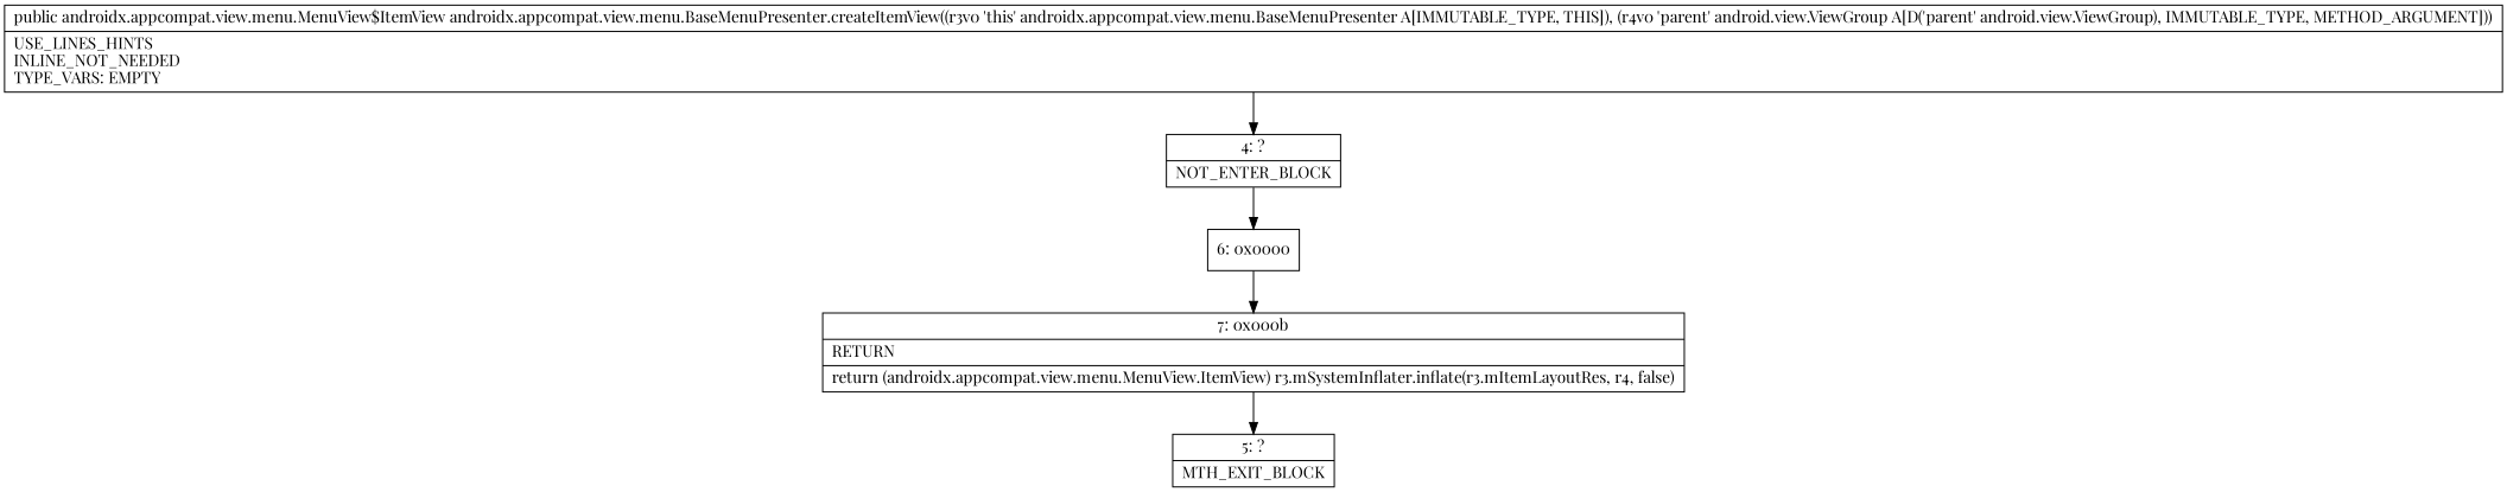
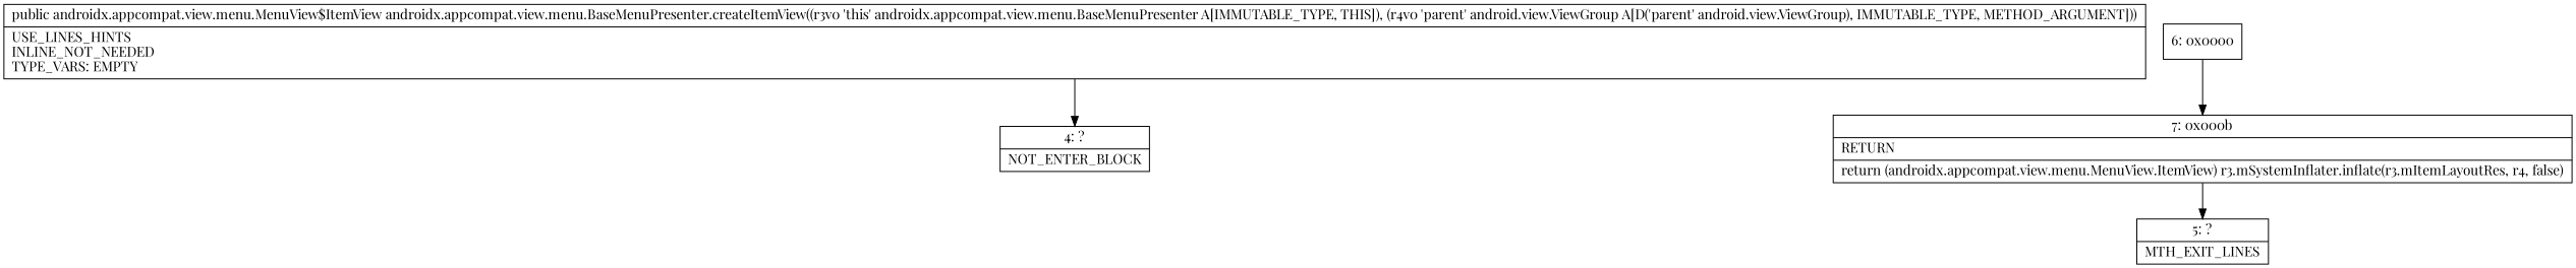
  digraph {
    fontname="Playfair Display"
    node [fontname="Playfair Display" shape=record]
    edge [fontname="Playfair Display"]
    n1 [label="{4\:\ ?|NOT_ENTER_BLOCK\l}"]
    n2 [label="{6\:\ 0x0000}"]
    n3 [label="{7\:\ 0x000b|RETURN\l|return (androidx.appcompat.view.menu.MenuView.ItemView) r3.mSystemInflater.inflate(r3.mItemLayoutRes, r4, false)\l}"]
-   n4 [label="{5\:\ ?|MTH_EXIT_BLOCK\l}"]
+   n4 [label="{5\:\ ?|MTH_EXIT_LINES\l}"]
    n5 [label="{public androidx.appcompat.view.menu.MenuView$ItemView androidx.appcompat.view.menu.BaseMenuPresenter.createItemView((r3v0 'this' androidx.appcompat.view.menu.BaseMenuPresenter A[IMMUTABLE_TYPE, THIS]), (r4v0 'parent' android.view.ViewGroup A[D('parent' android.view.ViewGroup), IMMUTABLE_TYPE, METHOD_ARGUMENT]))  | USE_LINES_HINTS\lINLINE_NOT_NEEDED\lTYPE_VARS: EMPTY\l}"]
-   n1 -> n2
    n2 -> n3
    n3 -> n4
    n5 -> n1
  }
